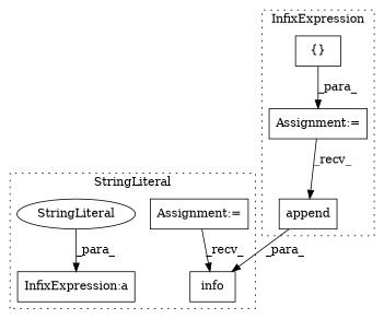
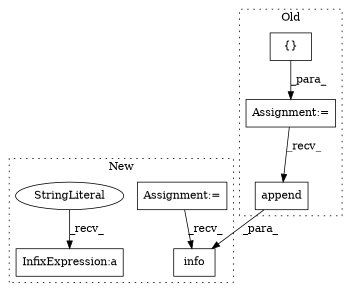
  digraph {
    node [a=32 l=3 shape=box]
    n1 [l="7,1" label=append s="4436,4467"]
    n2 [a=4 l=2 label="{}" s=3467]
    n3 [a=7 l=1 label="Assignment:=" s=3453]
    n4 [l="5,1" label=info s="4599,4635"]
    n5 [a=27 label="InfixExpression:a" s=4621]
    n6 [a=45 l=17 label=StringLiteral s=4604 shape=ellipse]
    n7 [a=7 label="Assignment:=" s=3238]
    subgraph cluster_1 {
-     label=InfixExpression
+     label=Old
      style=dotted
      n1
      n2
      n3
    }
    subgraph cluster_2 {
-     label=StringLiteral
+     label=New
      style=dotted
      n4
      n5
      n6
      n7
    }
    n1 -> n4 [label=_para_]
    n2 -> n3 [label=_para_]
    n3 -> n1 [label=_recv_]
-   n6 -> n5 [label=_para_]
+   n6 -> n5 [label=_recv_]
    n7 -> n4 [label=_recv_]
  }
